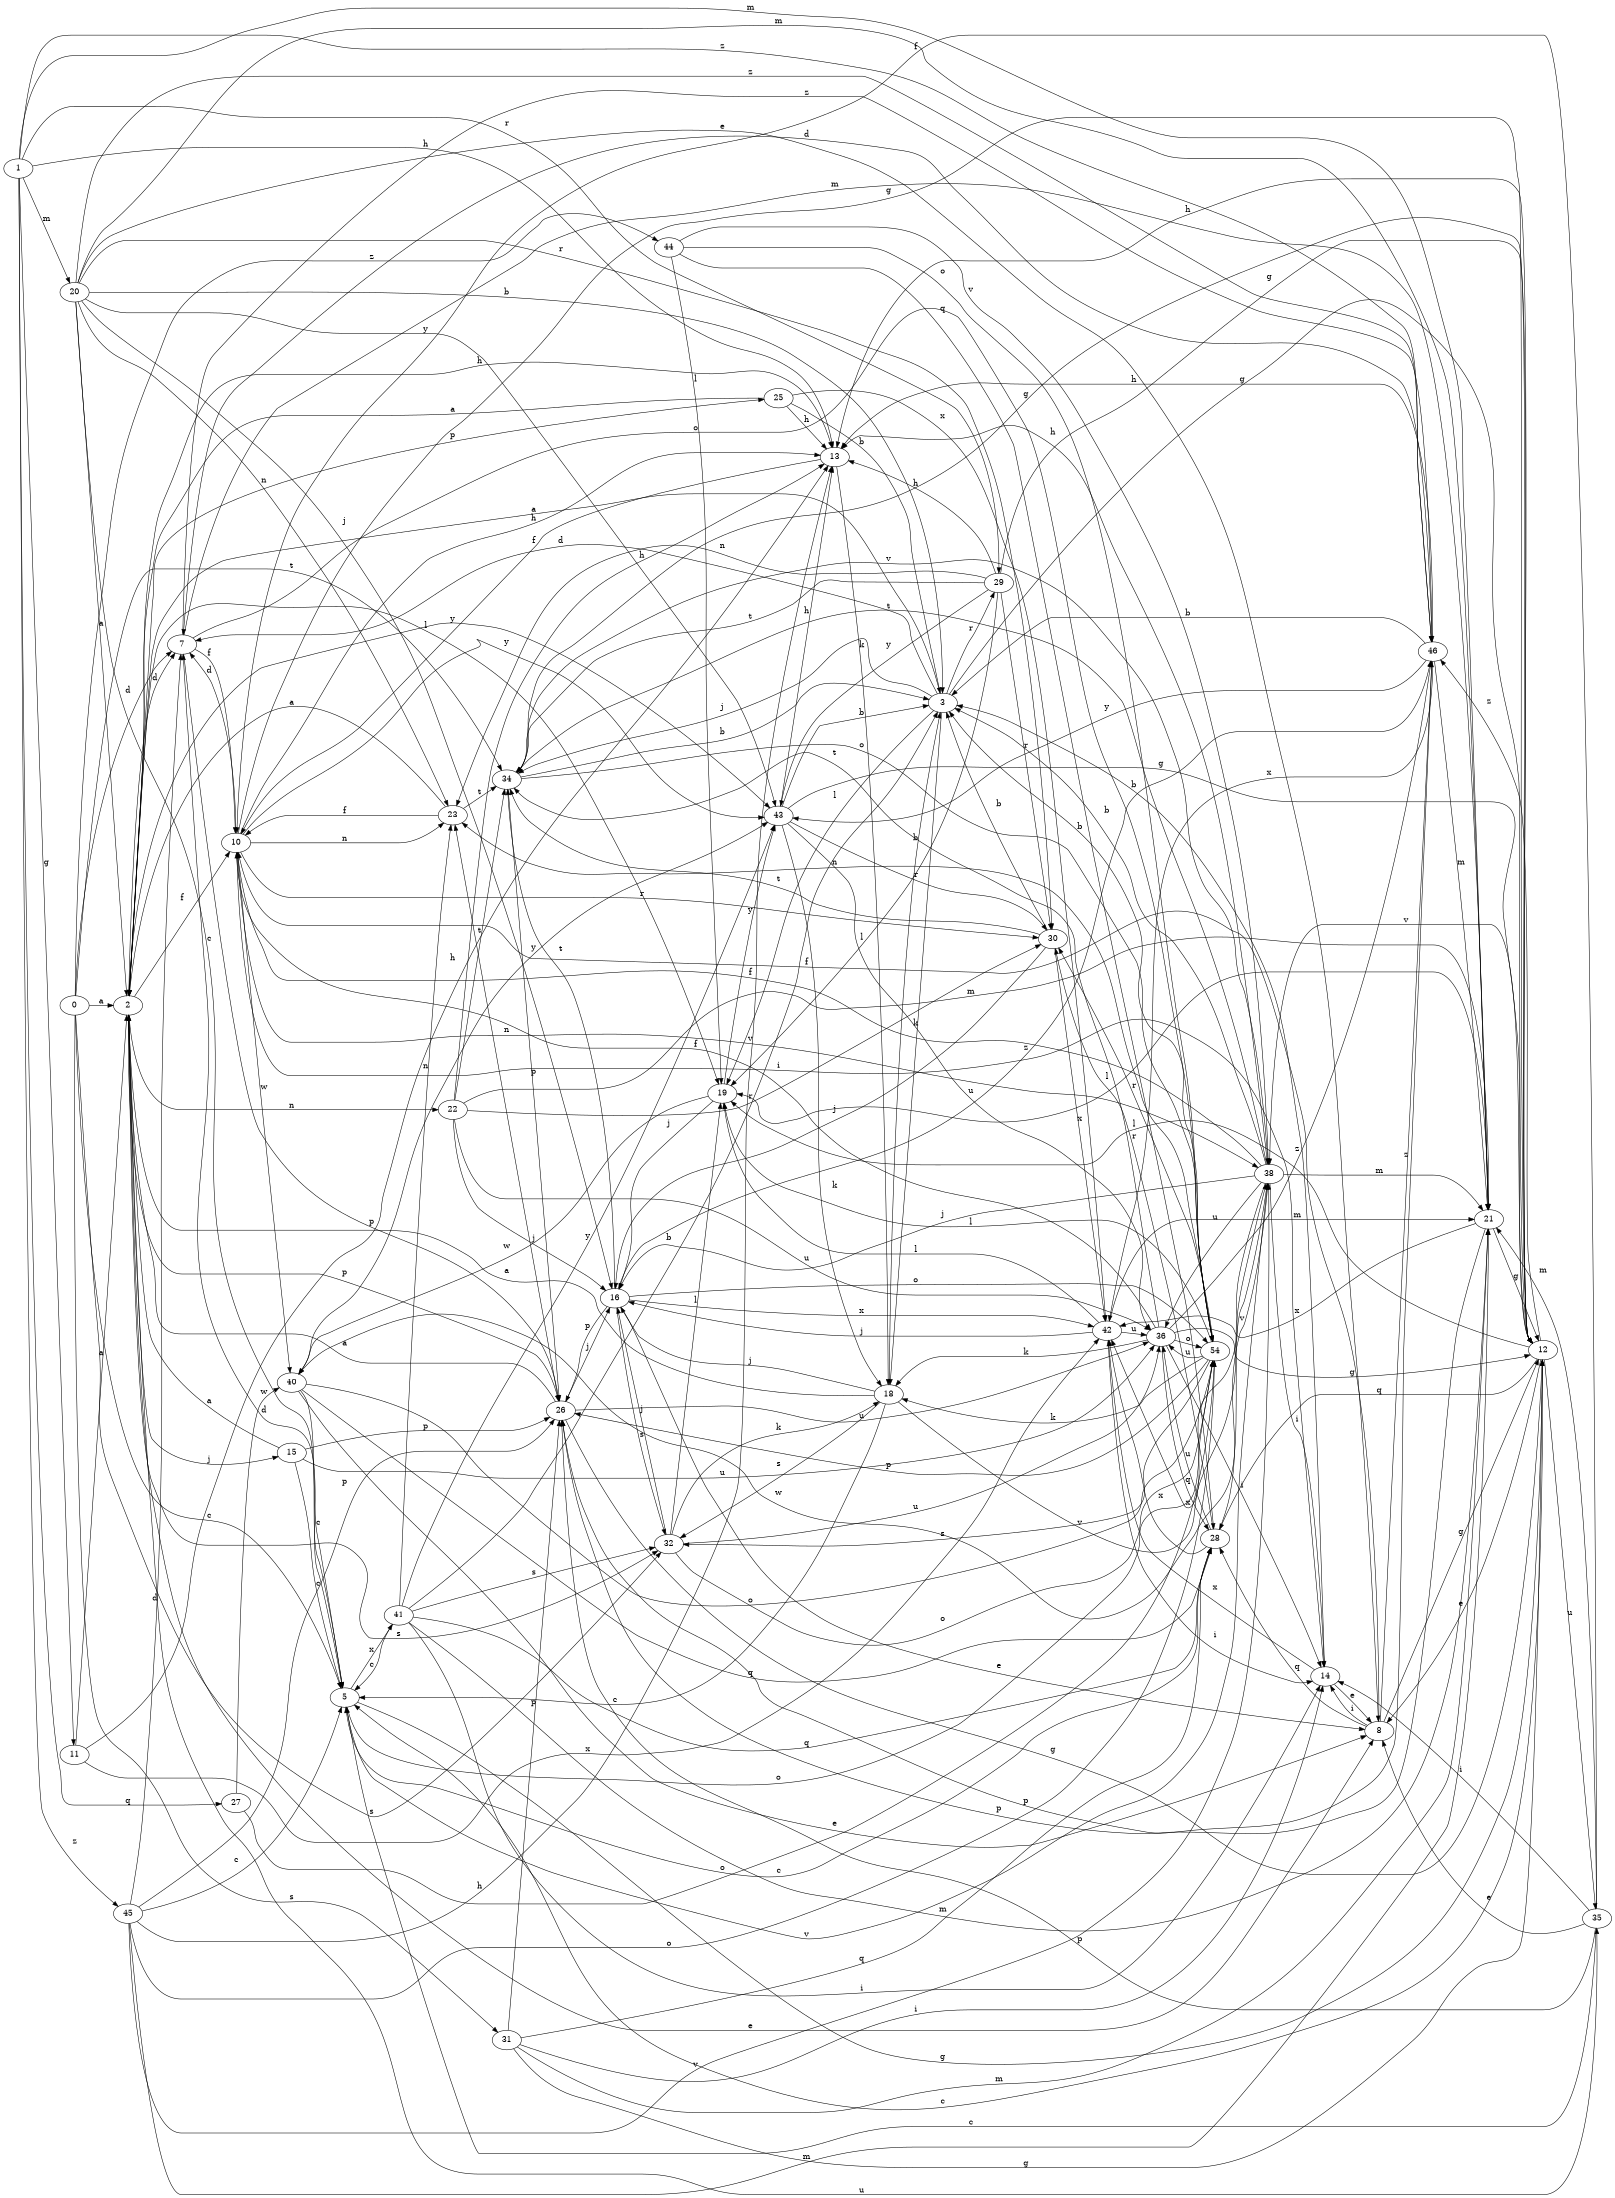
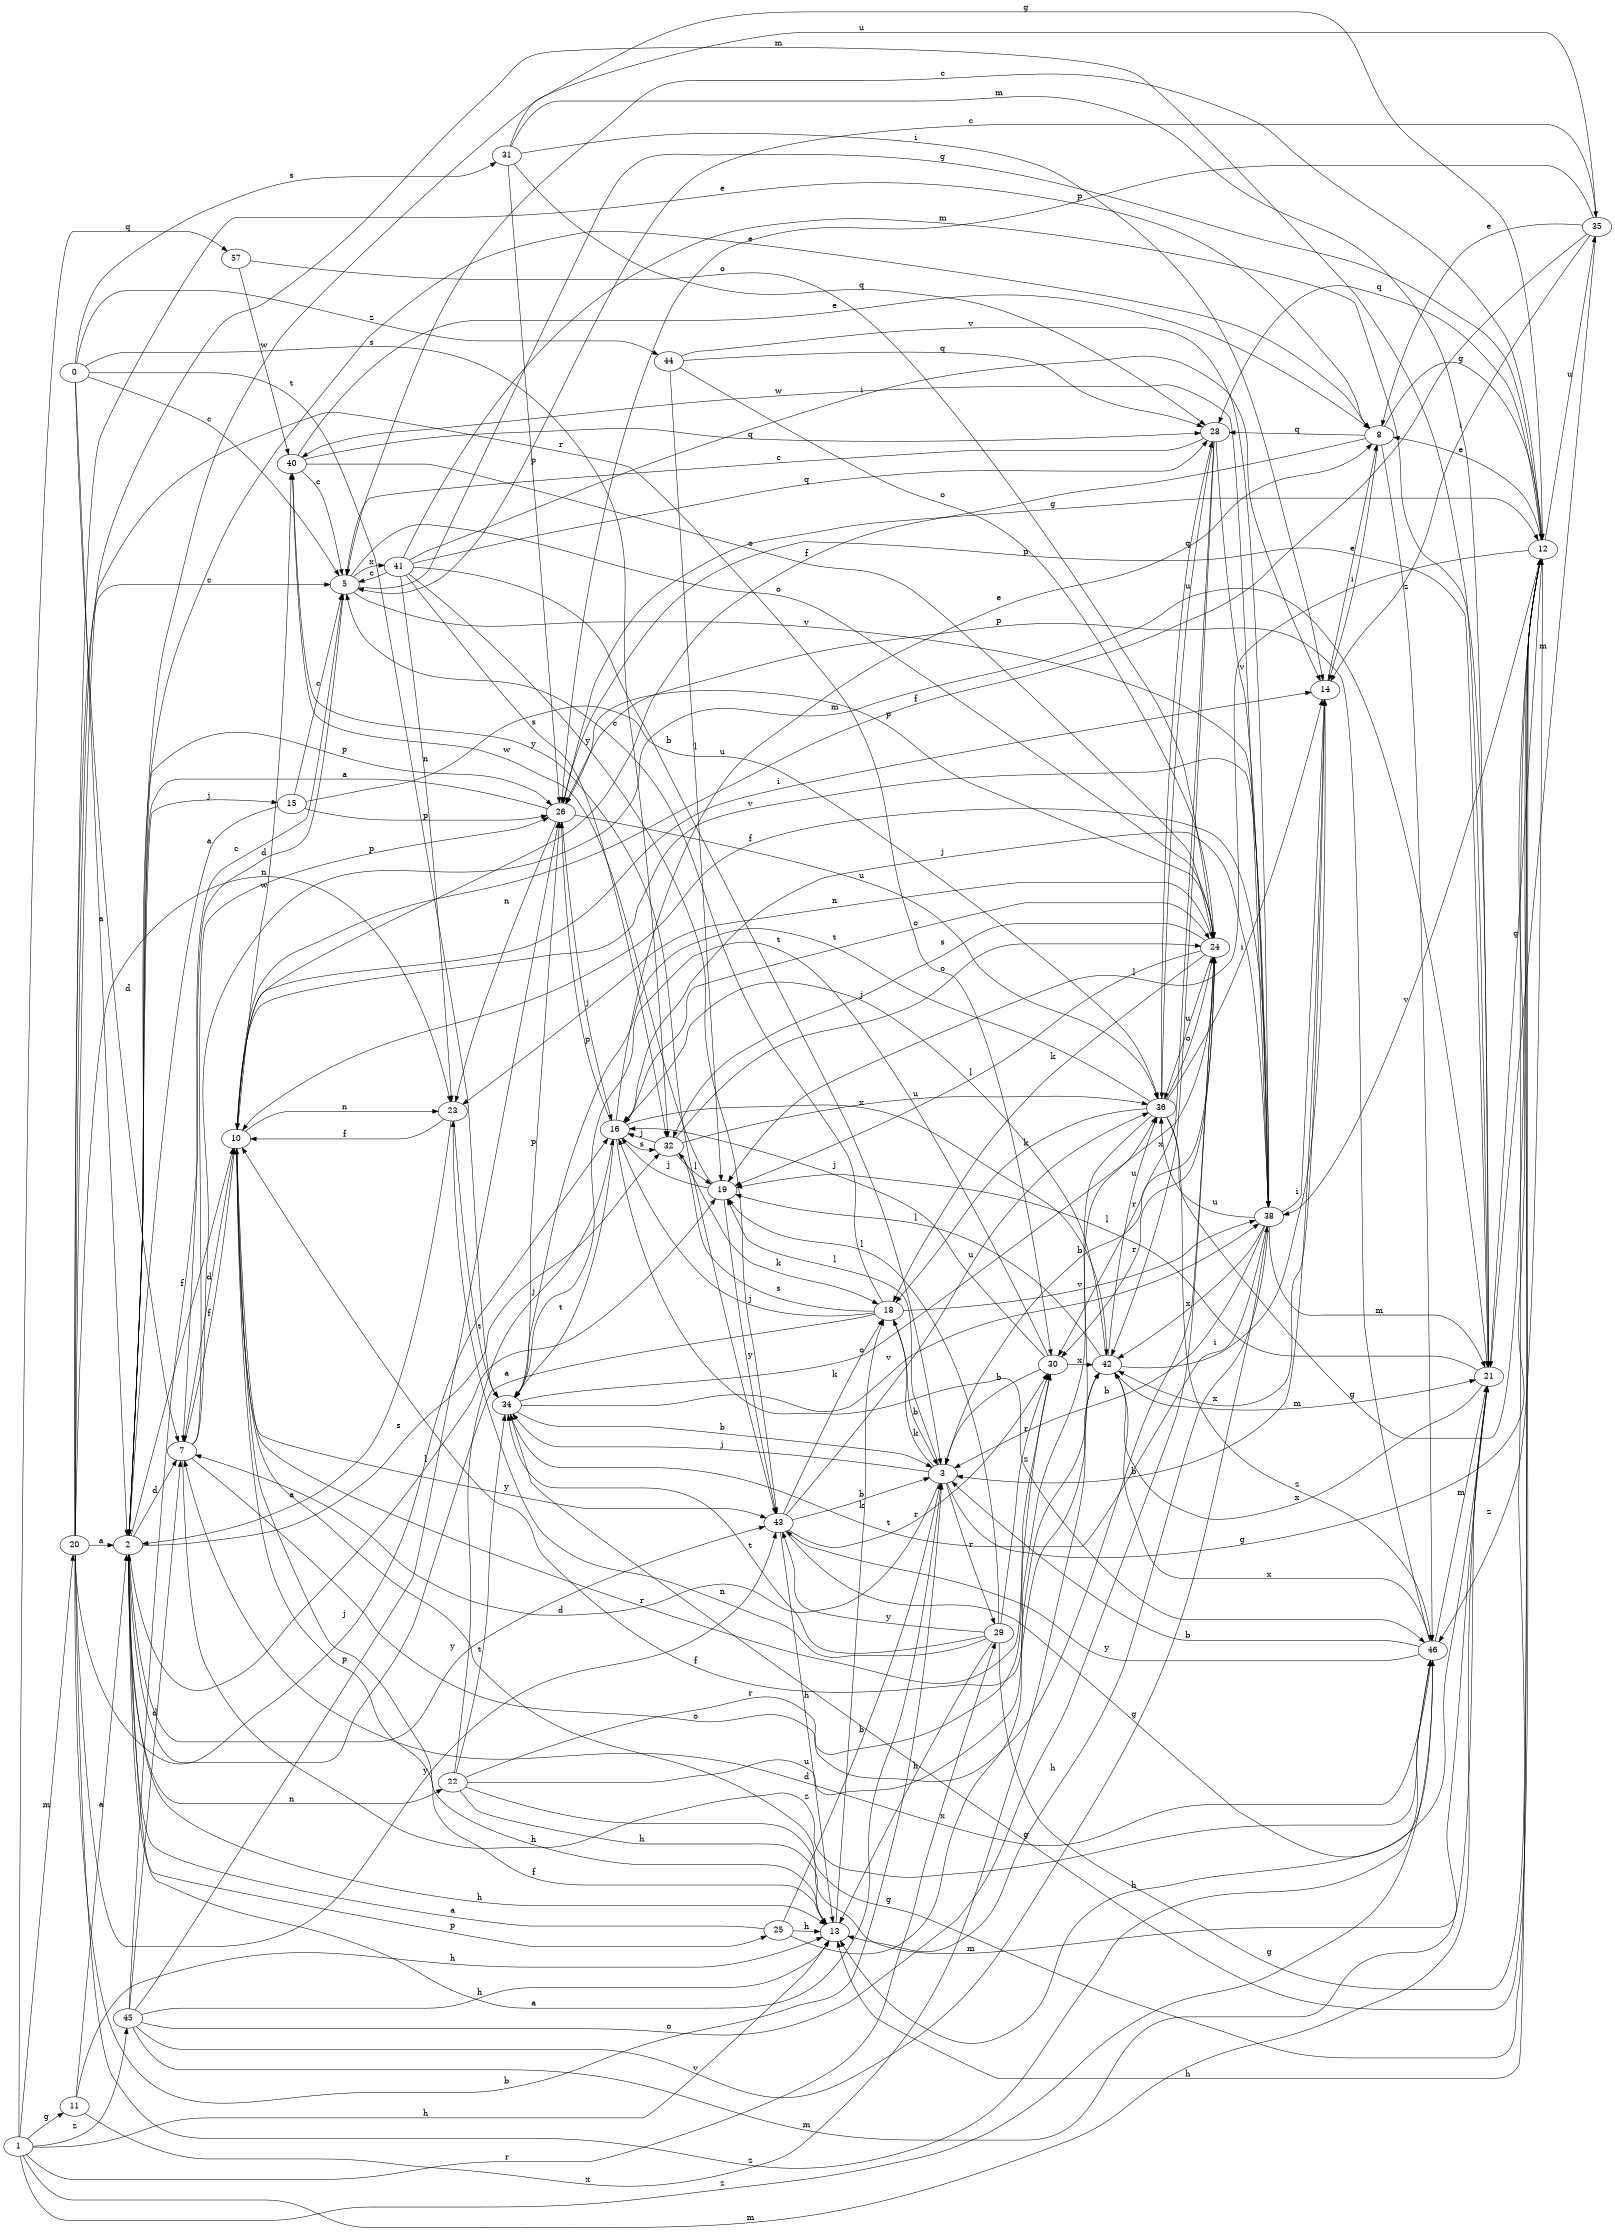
  strict digraph {
    rankdir=LR
    0
    2
    5
    7
    31
    32
    34
    44
    13
    8
    10
    15
    19
    22
    25
    26
    35
    43
    12
-   24 [label=54]
+   24
    38
    41
    21
    46
    14
    28
    18
    36
    16
    3
    1
    11
    20
-   27
+   27 [label=57]
    29
    45
    42
    23
    30
    40
    0 -> 2 [label=a]
    0 -> 5 [label=c]
    0 -> 7 [label=d]
    0 -> 31 [label=s]
    0 -> 32 [label=s]
    0 -> 34 [label=t]
    0 -> 44 [label=z]
    2 -> 7 [label=d]
    2 -> 32 [label=s]
    2 -> 13 [label=h]
    2 -> 8 [label=e]
    2 -> 10 [label=f]
    2 -> 15 [label=j]
    2 -> 19 [label=l]
    2 -> 22 [label=n]
    2 -> 25 [label=p]
    2 -> 26 [label=p]
    2 -> 35 [label=u]
    2 -> 43 [label=y]
    5 -> 7 [label=d]
    5 -> 12 [label=g]
    5 -> 24 [label=o]
    5 -> 38 [label=v]
    5 -> 41 [label=x]
    7 -> 10 [label=f]
    7 -> 26 [label=p]
    7 -> 24 [label=o]
    7 -> 21 [label=m]
    7 -> 46 [label=z]
    31 -> 26 [label=p]
    31 -> 12 [label=g]
    31 -> 21 [label=m]
    31 -> 14 [label=i]
    31 -> 28 [label=q]
    32 -> 19 [label=l]
    32 -> 24 [label=o]
    32 -> 18 [label=k]
    32 -> 36 [label=u]
    32 -> 16 [label=j]
    34 -> 26 [label=p]
    34 -> 12 [label=g]
    34 -> 24 [label=o]
    34 -> 38 [label=v]
    34 -> 3 [label=b]
    44 -> 19 [label=l]
    44 -> 24 [label=o]
    44 -> 38 [label=v]
    44 -> 28 [label=q]
    13 -> 10 [label=f]
    13 -> 18 [label=k]
    8 -> 10 [label=f]
    8 -> 12 [label=g]
    8 -> 46 [label=z]
    8 -> 14 [label=i]
    8 -> 28 [label=q]
    10 -> 7 [label=d]
    10 -> 13 [label=h]
    10 -> 43 [label=y]
    10 -> 12 [label=g]
    10 -> 38 [label=v]
    10 -> 14 [label=i]
    10 -> 23 [label=n]
    10 -> 30 [label=r]
    10 -> 40 [label=w]
    15 -> 2 [label=a]
    15 -> 5 [label=c]
    15 -> 26 [label=p]
    15 -> 36 [label=u]
    19 -> 43 [label=y]
    19 -> 16 [label=j]
    19 -> 40 [label=w]
    22 -> 34 [label=t]
    22 -> 13 [label=h]
    22 -> 21 [label=m]
    22 -> 36 [label=u]
    22 -> 16 [label=j]
    22 -> 30 [label=r]
    25 -> 2 [label=a]
    25 -> 13 [label=h]
    25 -> 3 [label=b]
    25 -> 42 [label=x]
    26 -> 2 [label=a]
    26 -> 12 [label=g]
    26 -> 36 [label=u]
    26 -> 16 [label=j]
    26 -> 23 [label=n]
    35 -> 5 [label=c]
    35 -> 8 [label=e]
    35 -> 10 [label=f]
    35 -> 26 [label=p]
    35 -> 21 [label=m]
    35 -> 14 [label=i]
    43 -> 13 [label=h]
-   43 -> 12 [label=g]
+   43 -> 21 [label=g]
    43 -> 18 [label=k]
    43 -> 36 [label=u]
    43 -> 3 [label=b]
    43 -> 30 [label=r]
    12 -> 5 [label=c]
    12 -> 13 [label=h]
    12 -> 8 [label=e]
    12 -> 19 [label=l]
    12 -> 35 [label=u]
    12 -> 38 [label=v]
    12 -> 46 [label=z]
    12 -> 28 [label=q]
    24 -> 32 [label=s]
    24 -> 19 [label=l]
    24 -> 26 [label=p]
    24 -> 18 [label=k]
    24 -> 36 [label=u]
    24 -> 3 [label=b]
    24 -> 23 [label=n]
    24 -> 30 [label=r]
    38 -> 34 [label=t]
    38 -> 13 [label=h]
    38 -> 10 [label=f]
    38 -> 21 [label=m]
    38 -> 14 [label=i]
    38 -> 36 [label=u]
    38 -> 16 [label=j]
    38 -> 3 [label=b]
    38 -> 42 [label=x]
    38 -> 40 [label=w]
    41 -> 5 [label=c]
    41 -> 32 [label=s]
    41 -> 43 [label=y]
    41 -> 21 [label=m]
    41 -> 14 [label=i]
    41 -> 28 [label=q]
    41 -> 3 [label=b]
    41 -> 23 [label=n]
    21 -> 19 [label=l]
    21 -> 26 [label=p]
    21 -> 12 [label=g]
    21 -> 42 [label=x]
    46 -> 7 [label=d]
    46 -> 13 [label=h]
    46 -> 26 [label=p]
    46 -> 43 [label=y]
    46 -> 21 [label=m]
    46 -> 3 [label=b]
    46 -> 42 [label=x]
    14 -> 8 [label=e]
    14 -> 3 [label=b]
    14 -> 42 [label=x]
    28 -> 5 [label=c]
    28 -> 38 [label=v]
    28 -> 36 [label=u]
    28 -> 42 [label=x]
    28 -> 30 [label=r]
    18 -> 2 [label=a]
    18 -> 5 [label=c]
    18 -> 32 [label=s]
    18 -> 38 [label=v]
    18 -> 16 [label=j]
    18 -> 3 [label=b]
    36 -> 34 [label=t]
    36 -> 10 [label=f]
    36 -> 12 [label=g]
    36 -> 24 [label=o]
    36 -> 46 [label=z]
    36 -> 14 [label=i]
    36 -> 28 [label=q]
    36 -> 18 [label=k]
    16 -> 32 [label=s]
    16 -> 34 [label=t]
    16 -> 8 [label=e]
    16 -> 26 [label=p]
    16 -> 24 [label=o]
    16 -> 46 [label=z]
    16 -> 42 [label=x]
    3 -> 2 [label=a]
    3 -> 7 [label=d]
    3 -> 34 [label=j]
    3 -> 19 [label=l]
    3 -> 12 [label=g]
    3 -> 18 [label=k]
    3 -> 29 [label=r]
    1 -> 13 [label=h]
    1 -> 21 [label=m]
    1 -> 46 [label=z]
    1 -> 11 [label=g]
    1 -> 20 [label=m]
    1 -> 27 [label=q]
    1 -> 29 [label=r]
    1 -> 45 [label=z]
    11 -> 2 [label=a]
    11 -> 13 [label=h]
    11 -> 42 [label=x]
    20 -> 2 [label=a]
    20 -> 5 [label=c]
    20 -> 8 [label=e]
    20 -> 43 [label=y]
    20 -> 21 [label=m]
    20 -> 46 [label=z]
    20 -> 16 [label=j]
    20 -> 3 [label=b]
    20 -> 23 [label=n]
    20 -> 30 [label=r]
    27 -> 24 [label=o]
    27 -> 40 [label=w]
    29 -> 34 [label=t]
    29 -> 13 [label=h]
    29 -> 19 [label=l]
    29 -> 43 [label=y]
    29 -> 12 [label=g]
    29 -> 23 [label=n]
    29 -> 30 [label=r]
    45 -> 5 [label=c]
    45 -> 7 [label=d]
    45 -> 13 [label=h]
    45 -> 26 [label=p]
    45 -> 24 [label=o]
    45 -> 38 [label=v]
    45 -> 21 [label=m]
    42 -> 19 [label=l]
    42 -> 21 [label=m]
    42 -> 14 [label=i]
    42 -> 36 [label=u]
    42 -> 16 [label=j]
    23 -> 2 [label=a]
    23 -> 34 [label=t]
    23 -> 10 [label=f]
    30 -> 34 [label=t]
    30 -> 16 [label=j]
    30 -> 3 [label=b]
    30 -> 42 [label=x]
    40 -> 5 [label=c]
    40 -> 8 [label=e]
    40 -> 43 [label=y]
    40 -> 24 [label=o]
    40 -> 28 [label=q]
  }
